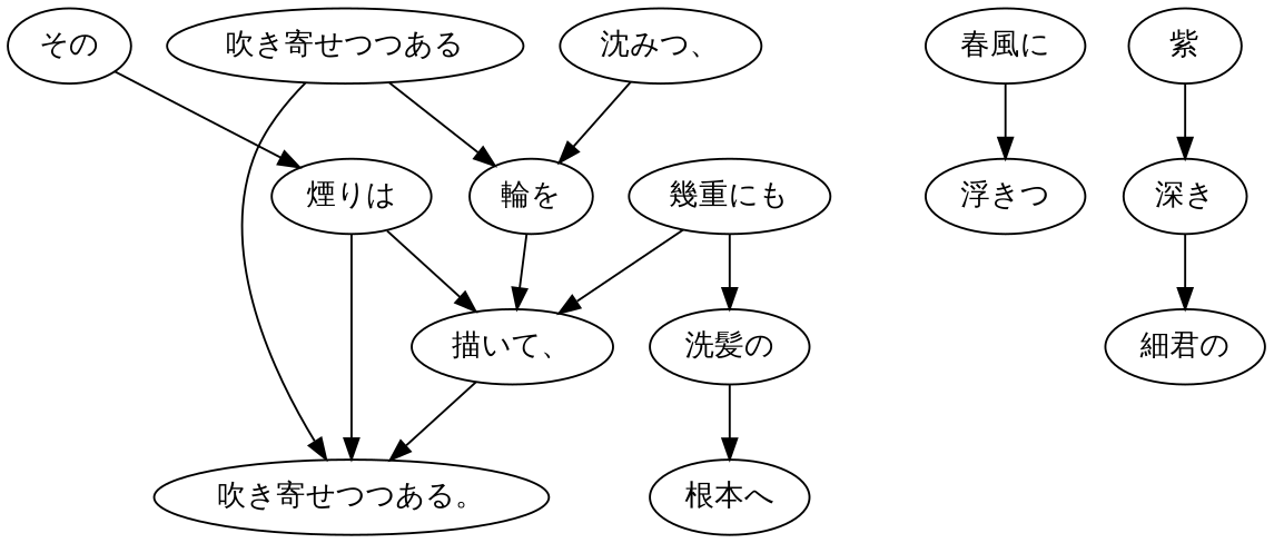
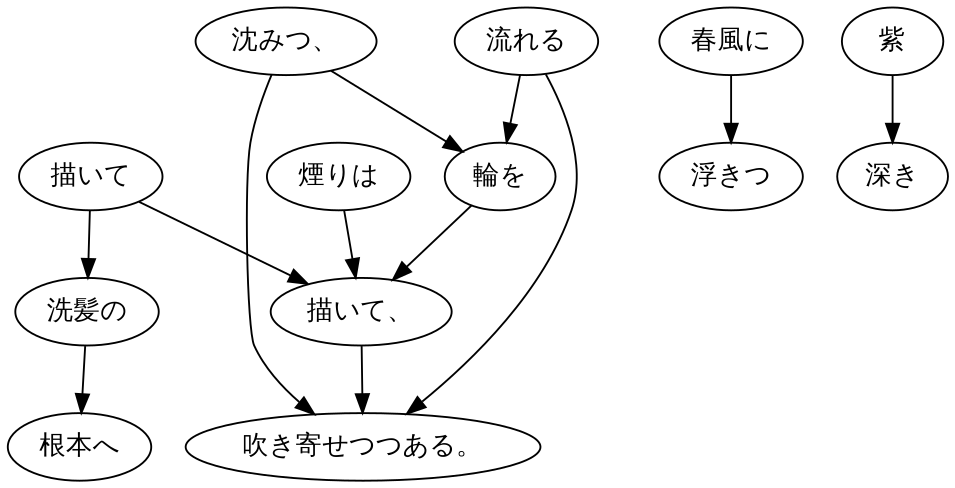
  digraph {
-   n1 [label="その"]
    n2 [label="煙りは"]
    n3 [label="吹き寄せつつある。"]
    n4 [label="描いて、"]
    n5 [label="春風に"]
    n6 [label="浮きつ"]
    n7 [label="沈みつ、"]
    n8 [label="輪を"]
-   n9 [label="吹き寄せつつある"]
-   n10 [label="幾重にも"]
+   n9 [label="流れる"]
+   n10 [label="描いて"]
    n11 [label="洗髪の"]
    n12 [label="紫"]
    n13 [label="深き"]
-   n14 [label="細君の"]
    n15 [label="根本へ"]
-   n1 -> n2
-   n2 -> n3
+   n7 -> n3
    n2 -> n4
    n4 -> n3
    n5 -> n6
    n7 -> n8
    n8 -> n4
    n9 -> n3
    n9 -> n8
    n10 -> n4
    n10 -> n11
    n11 -> n15
    n12 -> n13
-   n13 -> n14
  }
